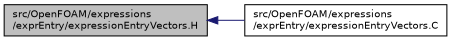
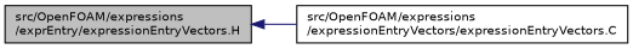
  digraph {
    rankdir=LR
    node [color=black fontname=Helvetica fontsize=10 shape=record]
    n1 [fillcolor=grey75 fontcolor=black height=0.2 label="src/OpenFOAM/expressions\l/exprEntry/expressionEntryVectors.H" style=filled width=0.4]
-   n2 [height=0.2 label="src/OpenFOAM/expressions\l/exprEntry/expressionEntryVectors.C" width=0.4]
+   n2 [height=0.2 label="src/OpenFOAM/expressions\l/expressionEntryVectors/expressionEntryVectors.C" width=0.4]
    n1 -> n2 [color=midnightblue dir=back fontname=Helvetica fontsize=10 labelfontname=Helvetica labelfontsize=10 style=solid]
  }
